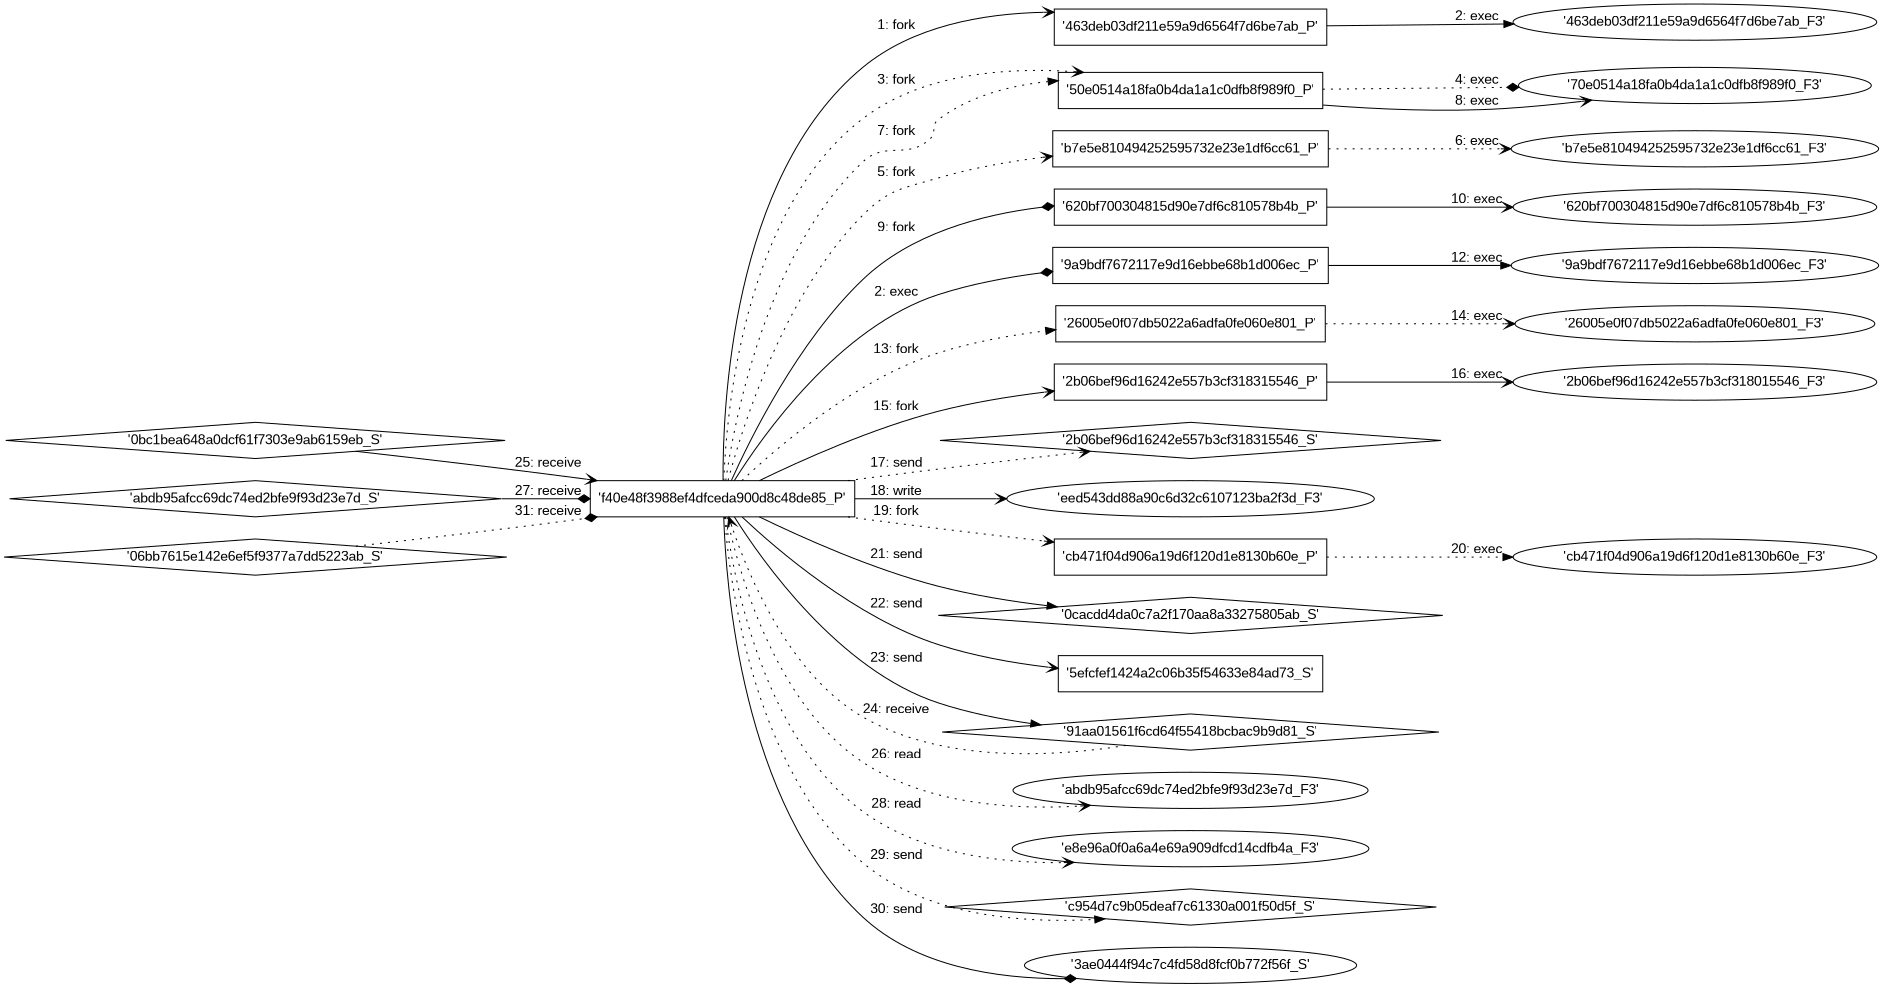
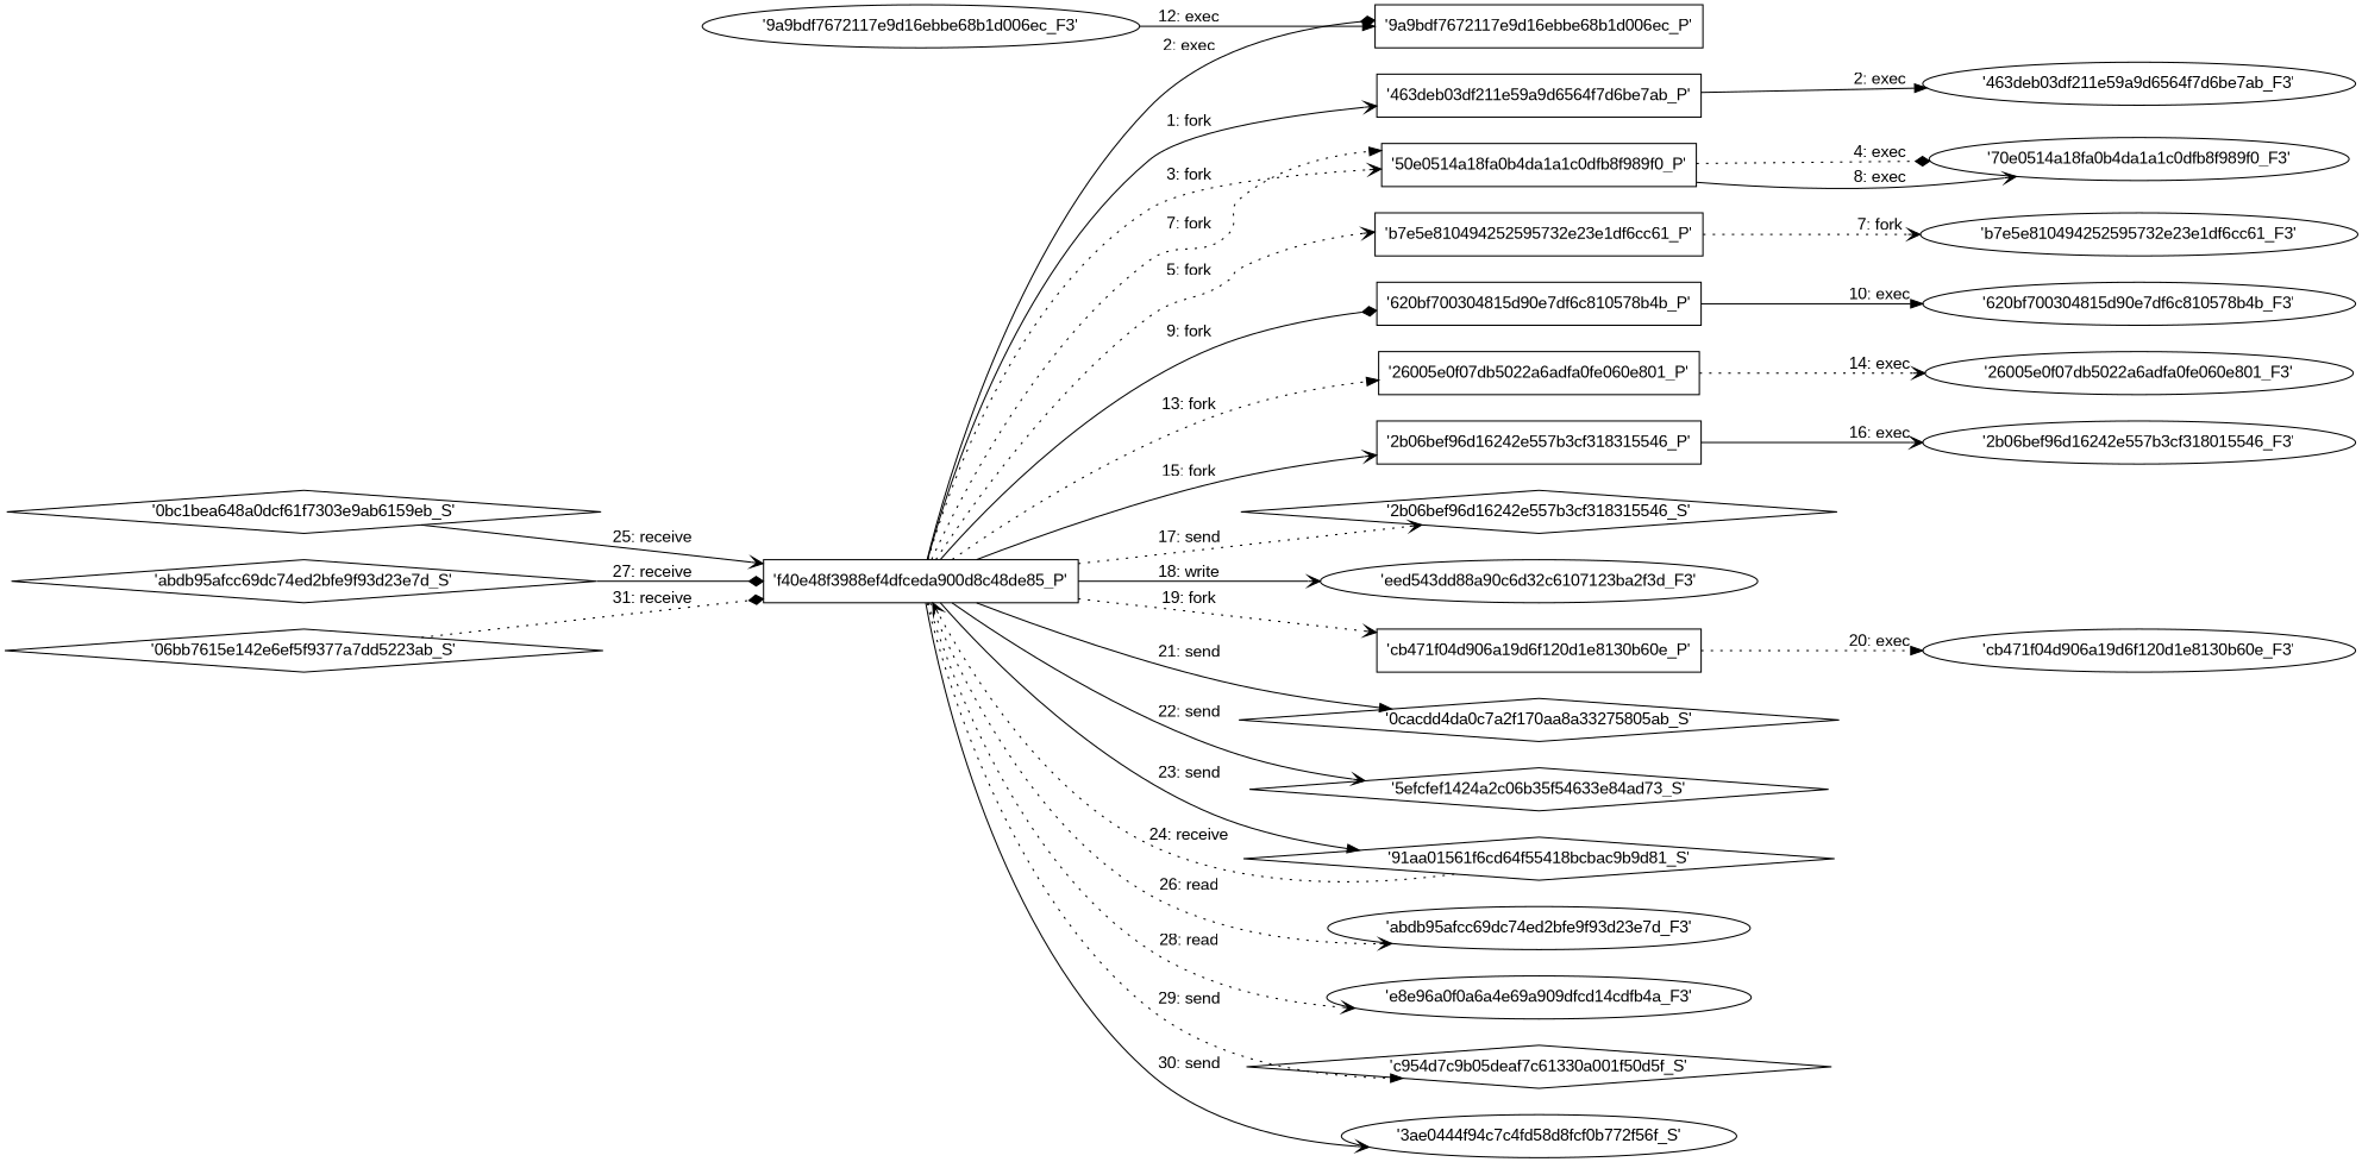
  digraph {
    engine=neato
    fixedsize=false
    fontname="Liberation Sans"
    fontsize=10
    nodesep=0.3
    rankdir=LR
    ranksep=0
    splines=true
    node [fontname="Liberation Sans" node_type=Process shape=ellipse]
    edge [arrowhead=vee fontname="Liberation Sans" style=solid]
    "'f40e48f3988ef4dfceda900d8c48de85_P'" [shape=box]
    "'463deb03df211e59a9d6564f7d6be7ab_P'" [shape=box]
    "'50e0514a18fa0b4da1a1c0dfb8f989f0_P'" [shape=box]
    "'b7e5e810494252595732e23e1df6cc61_P'" [shape=box]
    "'620bf700304815d90e7df6c810578b4b_P'" [shape=box]
    "'9a9bdf7672117e9d16ebbe68b1d006ec_P'" [shape=box]
    "'26005e0f07db5022a6adfa0fe060e801_P'" [shape=box]
    "'2b06bef96d16242e557b3cf318315546_P'" [shape=box]
    "'2b06bef96d16242e557b3cf318315546_S'" [node_type=Socket shape=diamond]
    "'eed543dd88a90c6d32c6107123ba2f3d_F3'" [node_type=file]
    "'cb471f04d906a19d6f120d1e8130b60e_P'" [shape=box]
    "'0cacdd4da0c7a2f170aa8a33275805ab_S'" [node_type=Socket shape=diamond]
-   "'5efcfef1424a2c06b35f54633e84ad73_S'" [node_type=Socket shape=box]
+   "'5efcfef1424a2c06b35f54633e84ad73_S'" [node_type=Socket shape=diamond]
    "'91aa01561f6cd64f55418bcbac9b9d81_S'" [node_type=Socket shape=diamond]
    "'abdb95afcc69dc74ed2bfe9f93d23e7d_F3'" [node_type=file]
    "'e8e96a0f0a6a4e69a909dfcd14cdfb4a_F3'" [node_type=file]
    "'c954d7c9b05deaf7c61330a001f50d5f_S'" [node_type=Socket shape=diamond]
    "'3ae0444f94c7c4fd58d8fcf0b772f56f_S'" [node_type=Socket]
    "'463deb03df211e59a9d6564f7d6be7ab_F3'" [node_type=File]
    n20 [label="'70e0514a18fa0b4da1a1c0dfb8f989f0_F3'" node_type=File]
    "'b7e5e810494252595732e23e1df6cc61_F3'" [node_type=File]
    "'620bf700304815d90e7df6c810578b4b_F3'" [node_type=File]
    "'9a9bdf7672117e9d16ebbe68b1d006ec_F3'" [node_type=File]
    "'26005e0f07db5022a6adfa0fe060e801_F3'" [node_type=File]
    n25 [label="'2b06bef96d16242e557b3cf318015546_F3'" node_type=File]
    "'cb471f04d906a19d6f120d1e8130b60e_F3'" [node_type=File]
    "'0bc1bea648a0dcf61f7303e9ab6159eb_S'" [node_type=Socket shape=diamond]
    "'abdb95afcc69dc74ed2bfe9f93d23e7d_S'" [node_type=Socket shape=diamond]
    "'06bb7615e142e6ef5f9377a7dd5223ab_S'" [node_type=Socket shape=diamond]
    "'f40e48f3988ef4dfceda900d8c48de85_P'" -> "'463deb03df211e59a9d6564f7d6be7ab_P'" [label="1: fork"]
    "'f40e48f3988ef4dfceda900d8c48de85_P'" -> "'50e0514a18fa0b4da1a1c0dfb8f989f0_P'" [label="3: fork" style=dotted]
    "'f40e48f3988ef4dfceda900d8c48de85_P'" -> "'50e0514a18fa0b4da1a1c0dfb8f989f0_P'" [arrowhead=normal label="7: fork" style=dotted]
    "'f40e48f3988ef4dfceda900d8c48de85_P'" -> "'b7e5e810494252595732e23e1df6cc61_P'" [label="5: fork" style=dotted]
    "'f40e48f3988ef4dfceda900d8c48de85_P'" -> "'620bf700304815d90e7df6c810578b4b_P'" [arrowhead=diamond label="9: fork"]
    "'f40e48f3988ef4dfceda900d8c48de85_P'" -> "'9a9bdf7672117e9d16ebbe68b1d006ec_P'" [arrowhead=diamond label="2: exec"]
    "'f40e48f3988ef4dfceda900d8c48de85_P'" -> "'26005e0f07db5022a6adfa0fe060e801_P'" [arrowhead=normal label="13: fork" style=dotted]
    "'f40e48f3988ef4dfceda900d8c48de85_P'" -> "'2b06bef96d16242e557b3cf318315546_P'" [label="15: fork"]
    "'f40e48f3988ef4dfceda900d8c48de85_P'" -> "'2b06bef96d16242e557b3cf318315546_S'" [label="17: send" style=dotted]
    "'f40e48f3988ef4dfceda900d8c48de85_P'" -> "'eed543dd88a90c6d32c6107123ba2f3d_F3'" [label="18: write"]
    "'f40e48f3988ef4dfceda900d8c48de85_P'" -> "'cb471f04d906a19d6f120d1e8130b60e_P'" [label="19: fork" style=dotted]
    "'f40e48f3988ef4dfceda900d8c48de85_P'" -> "'0cacdd4da0c7a2f170aa8a33275805ab_S'" [arrowhead=normal label="21: send"]
    "'f40e48f3988ef4dfceda900d8c48de85_P'" -> "'5efcfef1424a2c06b35f54633e84ad73_S'" [label="22: send"]
    "'f40e48f3988ef4dfceda900d8c48de85_P'" -> "'91aa01561f6cd64f55418bcbac9b9d81_S'" [arrowhead=normal label="23: send"]
    "'f40e48f3988ef4dfceda900d8c48de85_P'" -> "'abdb95afcc69dc74ed2bfe9f93d23e7d_F3'" [label="26: read" style=dotted]
    "'f40e48f3988ef4dfceda900d8c48de85_P'" -> "'e8e96a0f0a6a4e69a909dfcd14cdfb4a_F3'" [label="28: read" style=dotted]
    "'f40e48f3988ef4dfceda900d8c48de85_P'" -> "'c954d7c9b05deaf7c61330a001f50d5f_S'" [arrowhead=normal label="29: send" style=dotted]
-   "'f40e48f3988ef4dfceda900d8c48de85_P'" -> "'3ae0444f94c7c4fd58d8fcf0b772f56f_S'" [arrowhead=diamond label="30: send"]
+   "'f40e48f3988ef4dfceda900d8c48de85_P'" -> "'3ae0444f94c7c4fd58d8fcf0b772f56f_S'" [label="30: send"]
    "'463deb03df211e59a9d6564f7d6be7ab_P'" -> "'463deb03df211e59a9d6564f7d6be7ab_F3'" [arrowhead=normal label="2: exec"]
    "'50e0514a18fa0b4da1a1c0dfb8f989f0_P'" -> n20 [arrowhead=diamond label="4: exec" style=dotted]
    "'50e0514a18fa0b4da1a1c0dfb8f989f0_P'" -> n20 [label="8: exec"]
-   "'b7e5e810494252595732e23e1df6cc61_P'" -> "'b7e5e810494252595732e23e1df6cc61_F3'" [label="6: exec" style=dotted]
-   "'620bf700304815d90e7df6c810578b4b_P'" -> "'620bf700304815d90e7df6c810578b4b_F3'" [label="10: exec"]
-   "'9a9bdf7672117e9d16ebbe68b1d006ec_P'" -> "'9a9bdf7672117e9d16ebbe68b1d006ec_F3'" [arrowhead=normal label="12: exec"]
+   "'b7e5e810494252595732e23e1df6cc61_P'" -> "'b7e5e810494252595732e23e1df6cc61_F3'" [label="7: fork" style=dotted]
+   "'620bf700304815d90e7df6c810578b4b_P'" -> "'620bf700304815d90e7df6c810578b4b_F3'" [arrowhead=normal label="10: exec"]
+   "'9a9bdf7672117e9d16ebbe68b1d006ec_F3'" -> "'9a9bdf7672117e9d16ebbe68b1d006ec_P'" [arrowhead=normal label="12: exec"]
    "'26005e0f07db5022a6adfa0fe060e801_P'" -> "'26005e0f07db5022a6adfa0fe060e801_F3'" [label="14: exec" style=dotted]
    "'2b06bef96d16242e557b3cf318315546_P'" -> n25 [label="16: exec"]
    "'cb471f04d906a19d6f120d1e8130b60e_P'" -> "'cb471f04d906a19d6f120d1e8130b60e_F3'" [arrowhead=normal label="20: exec" style=dotted]
    "'91aa01561f6cd64f55418bcbac9b9d81_S'" -> "'f40e48f3988ef4dfceda900d8c48de85_P'" [label="24: receive" style=dotted]
    "'0bc1bea648a0dcf61f7303e9ab6159eb_S'" -> "'f40e48f3988ef4dfceda900d8c48de85_P'" [label="25: receive"]
    "'abdb95afcc69dc74ed2bfe9f93d23e7d_S'" -> "'f40e48f3988ef4dfceda900d8c48de85_P'" [arrowhead=diamond label="27: receive"]
    "'06bb7615e142e6ef5f9377a7dd5223ab_S'" -> "'f40e48f3988ef4dfceda900d8c48de85_P'" [arrowhead=diamond label="31: receive" style=dotted]
  }
